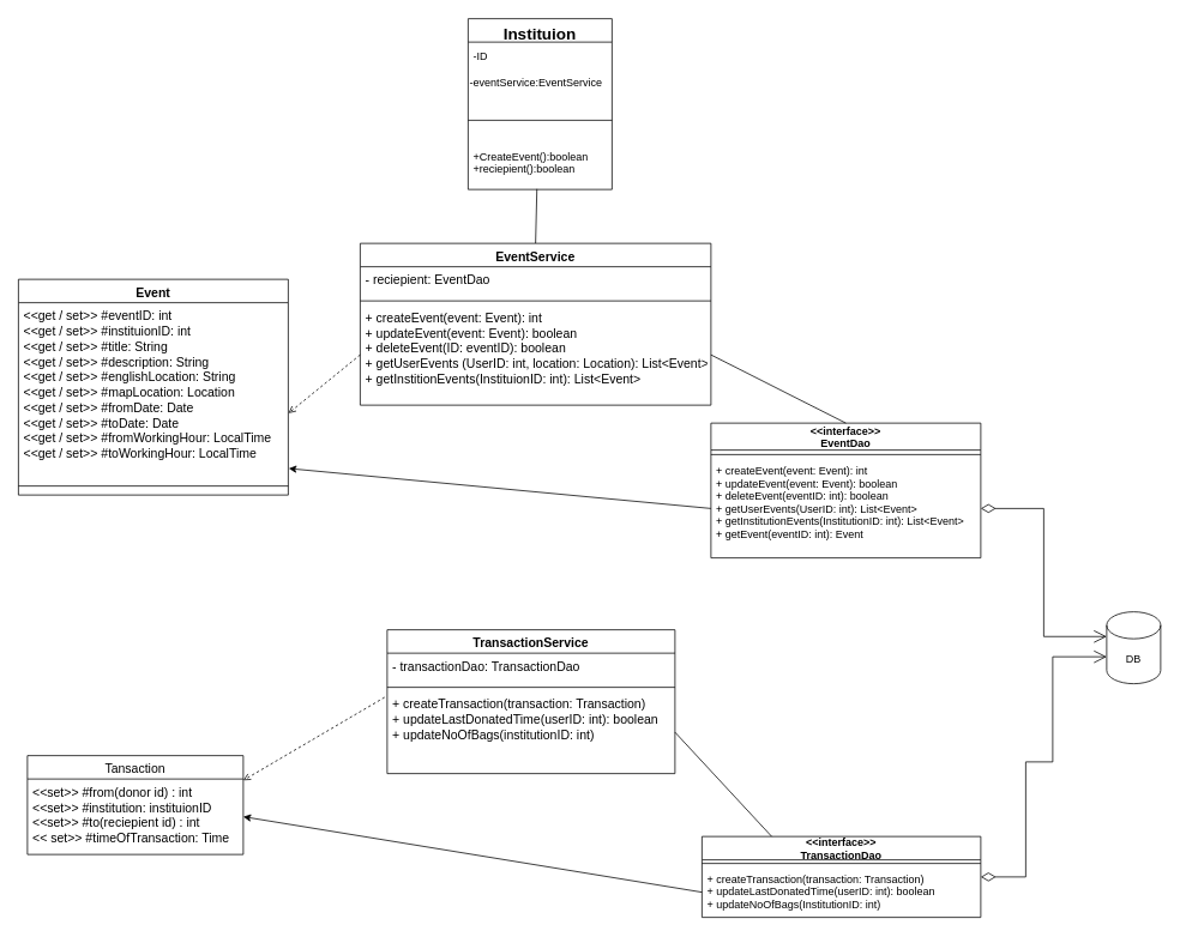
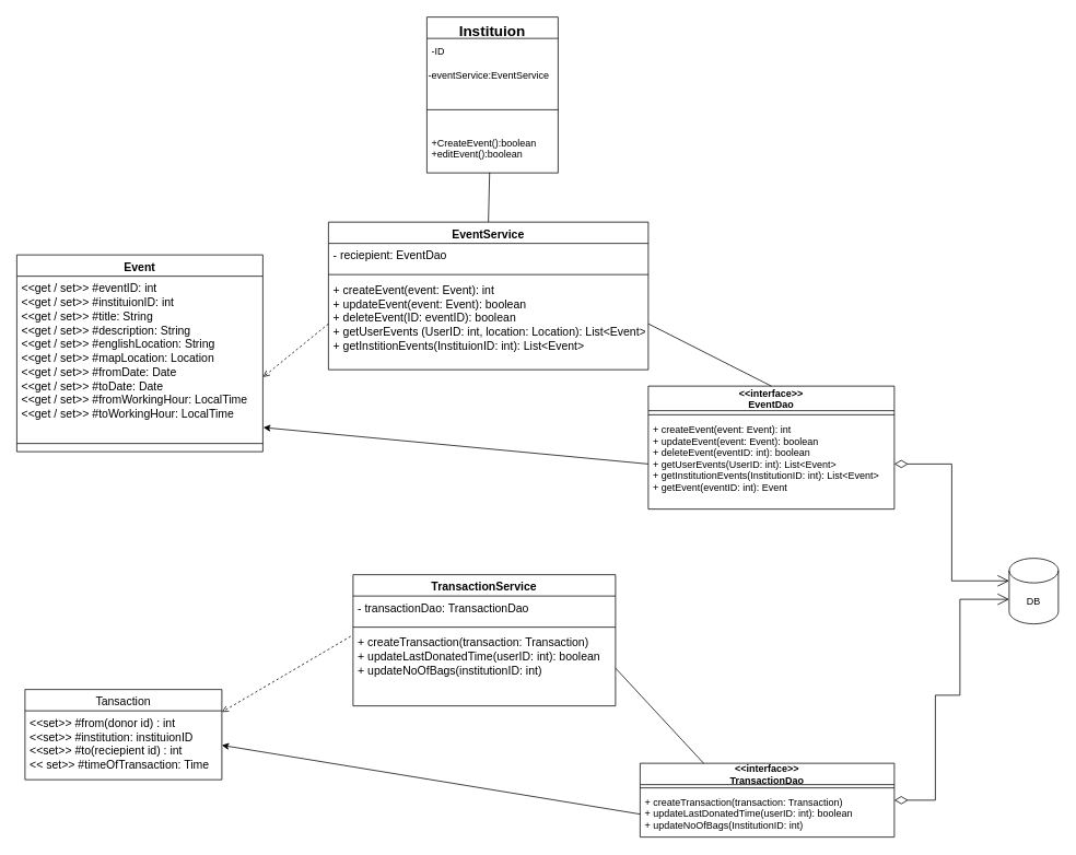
  <mxCell id="0" />
  <mxCell id="1" parent="0" />
  <mxCell id="2" value="Event" style="swimlane;fontStyle=1;align=center;verticalAlign=top;childLayout=stackLayout;horizontal=1;startSize=26;horizontalStack=0;resizeParent=1;resizeParentMax=0;resizeLast=0;collapsible=1;marginBottom=0;fontSize=14;" parent="1" vertex="1"><mxGeometry x="20" y="310" width="300" height="240" as="geometry" /></mxCell>
  <mxCell id="3" value="&lt;&lt;get / set&gt;&gt; #eventID: int&#10;&lt;&lt;get / set&gt;&gt; #instituionID: int&#10;&lt;&lt;get / set&gt;&gt; #title: String&#10;&lt;&lt;get / set&gt;&gt; #description: String&#10;&lt;&lt;get / set&gt;&gt; #englishLocation: String&#10;&lt;&lt;get / set&gt;&gt; #mapLocation: Location&#10;&lt;&lt;get / set&gt;&gt; #fromDate: Date&#10;&lt;&lt;get / set&gt;&gt; #toDate: Date&#10;&lt;&lt;get / set&gt;&gt; #fromWorkingHour: LocalTime&#10;&lt;&lt;get / set&gt;&gt; #toWorkingHour: LocalTime&#10;" style="text;strokeColor=none;fillColor=none;align=left;verticalAlign=top;spacingLeft=4;spacingRight=4;overflow=hidden;rotatable=0;points=[[0,0.5],[1,0.5]];portConstraint=eastwest;fontSize=14;" parent="2" vertex="1"><mxGeometry y="26" width="300" height="194" as="geometry" /></mxCell>
  <mxCell id="4" value="" style="line;strokeWidth=1;fillColor=none;align=left;verticalAlign=middle;spacingTop=-1;spacingLeft=3;spacingRight=3;rotatable=0;labelPosition=right;points=[];portConstraint=eastwest;" parent="2" vertex="1"><mxGeometry y="220" width="300" height="20" as="geometry" /></mxCell>
  <mxCell id="5" style="edgeStyle=none;html=1;exitX=0.5;exitY=0;exitDx=0;exitDy=0;entryX=0.478;entryY=0.99;entryDx=0;entryDy=0;entryPerimeter=0;fontSize=14;endArrow=none;endFill=0;startArrow=none;startFill=0;" parent="1" source="6" target="17" edge="1"><mxGeometry relative="1" as="geometry" /></mxCell>
  <mxCell id="6" value="EventService" style="swimlane;fontStyle=1;align=center;verticalAlign=top;childLayout=stackLayout;horizontal=1;startSize=26;horizontalStack=0;resizeParent=1;resizeParentMax=0;resizeLast=0;collapsible=1;marginBottom=0;fontSize=14;" parent="1" vertex="1"><mxGeometry x="400" y="270" width="390" height="180" as="geometry" /></mxCell>
  <mxCell id="7" value="- reciepient: EventDao" style="text;strokeColor=none;fillColor=none;align=left;verticalAlign=top;spacingLeft=4;spacingRight=4;overflow=hidden;rotatable=0;points=[[0,0.5],[1,0.5]];portConstraint=eastwest;fontSize=14;" parent="6" vertex="1"><mxGeometry y="26" width="390" height="34" as="geometry" /></mxCell>
  <mxCell id="8" value="" style="line;strokeWidth=1;fillColor=none;align=left;verticalAlign=middle;spacingTop=-1;spacingLeft=3;spacingRight=3;rotatable=0;labelPosition=right;points=[];portConstraint=eastwest;fontSize=14;" parent="6" vertex="1"><mxGeometry y="60" width="390" height="8" as="geometry" /></mxCell>
  <mxCell id="9" value="+ createEvent(event: Event): int&#10;+ updateEvent(event: Event): boolean&#10;+ deleteEvent(ID: eventID): boolean&#10;+ getUserEvents (UserID: int, location: Location): List&lt;Event&gt;&#10;+ getInstitionEvents(InstituionID: int): List&lt;Event&gt;" style="text;strokeColor=none;fillColor=none;align=left;verticalAlign=top;spacingLeft=4;spacingRight=4;overflow=hidden;rotatable=0;points=[[0,0.5],[1,0.5]];portConstraint=eastwest;fontSize=14;" parent="6" vertex="1"><mxGeometry y="68" width="390" height="112" as="geometry" /></mxCell>
  <mxCell id="10" value="&lt;&lt;interface&gt;&gt;&#10;EventDao" style="swimlane;fontStyle=1;align=center;verticalAlign=middle;childLayout=stackLayout;horizontal=1;startSize=30;horizontalStack=0;resizeParent=1;resizeParentMax=0;resizeLast=0;collapsible=1;marginBottom=0;" parent="1" vertex="1"><mxGeometry x="790" y="470" width="300" height="150" as="geometry" /></mxCell>
  <mxCell id="11" value="" style="line;strokeWidth=1;fillColor=none;align=left;verticalAlign=middle;spacingTop=-1;spacingLeft=3;spacingRight=3;rotatable=0;labelPosition=right;points=[];portConstraint=eastwest;" parent="10" vertex="1"><mxGeometry y="30" width="300" height="10" as="geometry" /></mxCell>
  <mxCell id="12" value="+ createEvent(event: Event): int&#10;+ updateEvent(event: Event): boolean&#10;+ deleteEvent(eventID: int): boolean&#10;+ getUserEvents(UserID: int): List&lt;Event&gt;&#10;+ getInstitutionEvents(InstitutionID: int): List&lt;Event&gt;&#10;+ getEvent(eventID: int): Event&#10;" style="text;strokeColor=none;fillColor=none;align=left;verticalAlign=top;spacingLeft=4;spacingRight=4;overflow=hidden;rotatable=0;points=[[0,0.5],[1,0.5]];portConstraint=eastwest;" parent="10" vertex="1"><mxGeometry y="40" width="300" height="110" as="geometry" /></mxCell>
  <mxCell id="13" value="Instituion" style="swimlane;fontStyle=1;align=center;verticalAlign=top;childLayout=stackLayout;horizontal=1;startSize=26;horizontalStack=0;resizeParent=1;resizeParentMax=0;resizeLast=0;collapsible=1;marginBottom=0;fontSize=18;" parent="1" vertex="1"><mxGeometry x="520" y="20" width="160" height="190" as="geometry" /></mxCell>
  <mxCell id="14" value="-ID" style="text;strokeColor=none;fillColor=none;align=left;verticalAlign=middle;spacingLeft=4;spacingRight=4;overflow=hidden;points=[[0,0.5],[1,0.5]];portConstraint=eastwest;rotatable=0;" parent="13" vertex="1"><mxGeometry y="26" width="160" height="30" as="geometry" /></mxCell>
  <mxCell id="15" value="-eventService:EventService" style="text;html=1;strokeColor=none;fillColor=none;align=left;verticalAlign=middle;whiteSpace=wrap;rounded=0;" parent="13" vertex="1"><mxGeometry y="56" width="160" height="30" as="geometry" /></mxCell>
  <mxCell id="16" value="" style="line;strokeWidth=1;fillColor=none;align=left;verticalAlign=middle;spacingTop=-1;spacingLeft=3;spacingRight=3;rotatable=0;labelPosition=right;points=[];portConstraint=eastwest;fontSize=18;" parent="13" vertex="1"><mxGeometry y="86" width="160" height="54" as="geometry" /></mxCell>
- <mxCell id="17" value="+CreateEvent():boolean&#10;+reciepient():boolean" style="text;strokeColor=none;fillColor=none;align=left;verticalAlign=top;spacingLeft=4;spacingRight=4;overflow=hidden;rotatable=0;points=[[0,0.5],[1,0.5]];portConstraint=eastwest;fontSize=12;" parent="13" vertex="1"><mxGeometry y="140" width="160" height="50" as="geometry" /></mxCell>
+ <mxCell id="17" value="+CreateEvent():boolean&#10;+editEvent():boolean" style="text;strokeColor=none;fillColor=none;align=left;verticalAlign=top;spacingLeft=4;spacingRight=4;overflow=hidden;rotatable=0;points=[[0,0.5],[1,0.5]];portConstraint=eastwest;fontSize=12;" parent="13" vertex="1"><mxGeometry y="140" width="160" height="50" as="geometry" /></mxCell>
  <mxCell id="18" value="&lt;&lt;interface&gt;&gt;&#10;TransactionDao" style="swimlane;fontStyle=1;align=center;verticalAlign=middle;childLayout=stackLayout;horizontal=1;startSize=26;horizontalStack=0;resizeParent=1;resizeParentMax=0;resizeLast=0;collapsible=1;marginBottom=0;" parent="1" vertex="1"><mxGeometry x="780" y="930" width="310" height="90" as="geometry" /></mxCell>
  <mxCell id="19" value="" style="line;strokeWidth=1;fillColor=none;align=left;verticalAlign=middle;spacingTop=-1;spacingLeft=3;spacingRight=3;rotatable=0;labelPosition=right;points=[];portConstraint=eastwest;" parent="18" vertex="1"><mxGeometry y="26" width="310" height="8" as="geometry" /></mxCell>
  <mxCell id="20" value="+ createTransaction(transaction: Transaction)&#10;+ updateLastDonatedTime(userID: int): boolean&#10;+ updateNoOfBags(InstitutionID: int) " style="text;strokeColor=none;fillColor=none;align=left;verticalAlign=top;spacingLeft=4;spacingRight=4;overflow=hidden;rotatable=0;points=[[0,0.5],[1,0.5]];portConstraint=eastwest;" parent="18" vertex="1"><mxGeometry y="34" width="310" height="56" as="geometry" /></mxCell>
  <mxCell id="21" style="edgeStyle=none;html=1;exitX=0.5;exitY=0;exitDx=0;exitDy=0;fontSize=14;endArrow=none;endFill=0;entryX=1;entryY=0.5;entryDx=0;entryDy=0;" parent="1" source="10" target="9" edge="1"><mxGeometry relative="1" as="geometry" /></mxCell>
  <mxCell id="22" value="Tansaction" style="swimlane;fontStyle=0;childLayout=stackLayout;horizontal=1;startSize=26;fillColor=none;horizontalStack=0;resizeParent=1;resizeParentMax=0;resizeLast=0;collapsible=1;marginBottom=0;fontSize=14;" parent="1" vertex="1"><mxGeometry x="30" y="840" width="240" height="110" as="geometry" /></mxCell>
  <mxCell id="23" value="&lt;&lt;set&gt;&gt; #from(donor id) : int &#10;&lt;&lt;set&gt;&gt; #institution: instituionID&#10;&lt;&lt;set&gt;&gt; #to(reciepient id) : int&#10;&lt;&lt; set&gt;&gt; #timeOfTransaction: Time&#10;" style="text;strokeColor=none;fillColor=none;align=left;verticalAlign=top;spacingLeft=4;spacingRight=4;overflow=hidden;rotatable=0;points=[[0,0.5],[1,0.5]];portConstraint=eastwest;fontSize=14;" parent="22" vertex="1"><mxGeometry y="26" width="240" height="84" as="geometry" /></mxCell>
  <mxCell id="24" value="TransactionService" style="swimlane;fontStyle=1;align=center;verticalAlign=top;childLayout=stackLayout;horizontal=1;startSize=26;horizontalStack=0;resizeParent=1;resizeParentMax=0;resizeLast=0;collapsible=1;marginBottom=0;fontSize=14;" parent="1" vertex="1"><mxGeometry x="430" y="700" width="320" height="160" as="geometry" /></mxCell>
  <mxCell id="25" value="- transactionDao: TransactionDao&#10;" style="text;strokeColor=none;fillColor=none;align=left;verticalAlign=top;spacingLeft=4;spacingRight=4;overflow=hidden;rotatable=0;points=[[0,0.5],[1,0.5]];portConstraint=eastwest;fontSize=14;" parent="24" vertex="1"><mxGeometry y="26" width="320" height="34" as="geometry" /></mxCell>
  <mxCell id="26" value="" style="line;strokeWidth=1;fillColor=none;align=left;verticalAlign=middle;spacingTop=-1;spacingLeft=3;spacingRight=3;rotatable=0;labelPosition=right;points=[];portConstraint=eastwest;fontSize=14;" parent="24" vertex="1"><mxGeometry y="60" width="320" height="8" as="geometry" /></mxCell>
  <mxCell id="27" value="+ createTransaction(transaction: Transaction)&#10;+ updateLastDonatedTime(userID: int): boolean&#10;+ updateNoOfBags(institutionID: int) " style="text;strokeColor=none;fillColor=none;align=left;verticalAlign=top;spacingLeft=4;spacingRight=4;overflow=hidden;rotatable=0;points=[[0,0.5],[1,0.5]];portConstraint=eastwest;fontSize=14;" parent="24" vertex="1"><mxGeometry y="68" width="320" height="92" as="geometry" /></mxCell>
  <mxCell id="28" style="edgeStyle=none;html=1;exitX=1;exitY=0.5;exitDx=0;exitDy=0;entryX=0.25;entryY=0;entryDx=0;entryDy=0;fontSize=14;endArrow=none;endFill=0;" parent="1" source="27" target="18" edge="1"><mxGeometry relative="1" as="geometry" /></mxCell>
  <mxCell id="29" style="edgeStyle=none;html=1;exitX=-0.009;exitY=0.078;exitDx=0;exitDy=0;fontSize=18;exitPerimeter=0;endArrow=open;endFill=0;dashed=1;entryX=1;entryY=0.25;entryDx=0;entryDy=0;" parent="1" source="27" target="22" edge="1"><mxGeometry relative="1" as="geometry"><mxPoint x="400" y="916.31" as="sourcePoint" /><mxPoint x="299.76" y="910" as="targetPoint" /></mxGeometry></mxCell>
  <mxCell id="30" style="edgeStyle=none;html=1;exitX=0;exitY=0.5;exitDx=0;exitDy=0;entryX=1.001;entryY=0.634;entryDx=0;entryDy=0;entryPerimeter=0;fontSize=14;endArrow=open;endFill=0;dashed=1;" parent="1" source="9" target="3" edge="1"><mxGeometry relative="1" as="geometry" /></mxCell>
  <mxCell id="31" style="edgeStyle=none;html=1;exitX=0;exitY=0.5;exitDx=0;exitDy=0;entryX=1;entryY=0.5;entryDx=0;entryDy=0;" parent="1" source="20" target="23" edge="1"><mxGeometry relative="1" as="geometry" /></mxCell>
  <mxCell id="32" style="edgeStyle=none;html=1;exitX=0;exitY=0.5;exitDx=0;exitDy=0;entryX=1.002;entryY=0.951;entryDx=0;entryDy=0;entryPerimeter=0;" parent="1" source="12" target="3" edge="1"><mxGeometry relative="1" as="geometry" /></mxCell>
  <mxCell id="33" value="DB" style="shape=cylinder3;whiteSpace=wrap;html=1;boundedLbl=1;backgroundOutline=1;size=15;" parent="1" vertex="1"><mxGeometry x="1230" y="680" width="60" height="80" as="geometry" /></mxCell>
  <mxCell id="34" value="" style="endArrow=open;html=1;endSize=12;startArrow=diamondThin;startSize=14;startFill=0;edgeStyle=orthogonalEdgeStyle;align=left;verticalAlign=bottom;rounded=0;exitX=1;exitY=0.5;exitDx=0;exitDy=0;entryX=0;entryY=0;entryDx=0;entryDy=27.5;entryPerimeter=0;" parent="1" source="12" target="33" edge="1"><mxGeometry x="1" y="177" relative="1" as="geometry"><mxPoint x="1030" y="670" as="sourcePoint" /><mxPoint x="1060" y="680" as="targetPoint" /><mxPoint x="-57" y="130" as="offset" /></mxGeometry></mxCell>
  <mxCell id="35" value="" style="endArrow=open;html=1;endSize=12;startArrow=diamondThin;startSize=14;startFill=0;edgeStyle=orthogonalEdgeStyle;align=left;verticalAlign=bottom;rounded=0;exitX=1;exitY=0.5;exitDx=0;exitDy=0;" parent="1" source="18" edge="1"><mxGeometry x="1" y="177" relative="1" as="geometry"><mxPoint x="1110" y="950" as="sourcePoint" /><mxPoint x="1230" y="730" as="targetPoint" /><mxPoint x="-57" y="130" as="offset" /><Array as="points"><mxPoint x="1140" y="975" /><mxPoint x="1140" y="847" /><mxPoint x="1170" y="847" /><mxPoint x="1170" y="730" /></Array></mxGeometry></mxCell>
